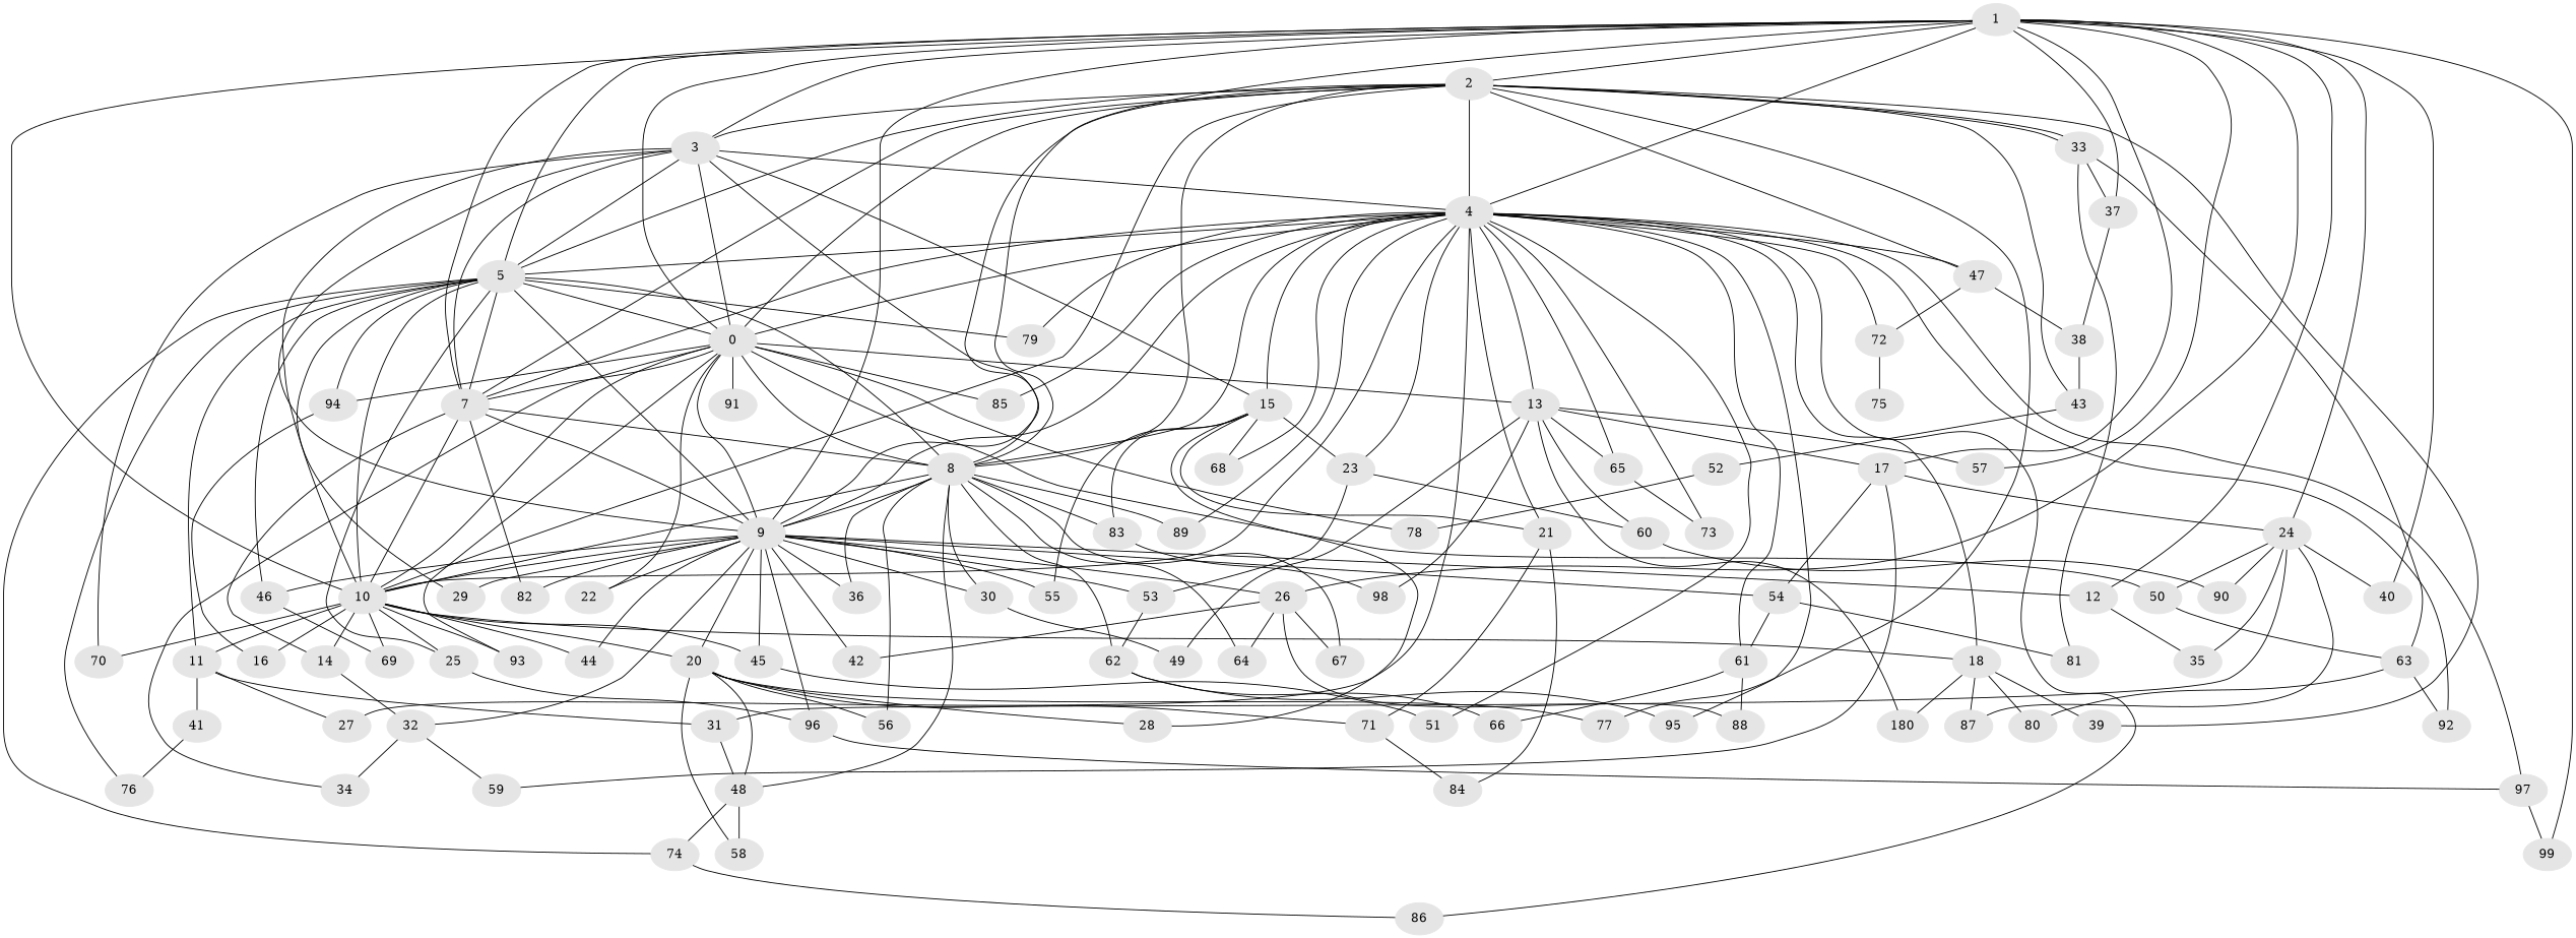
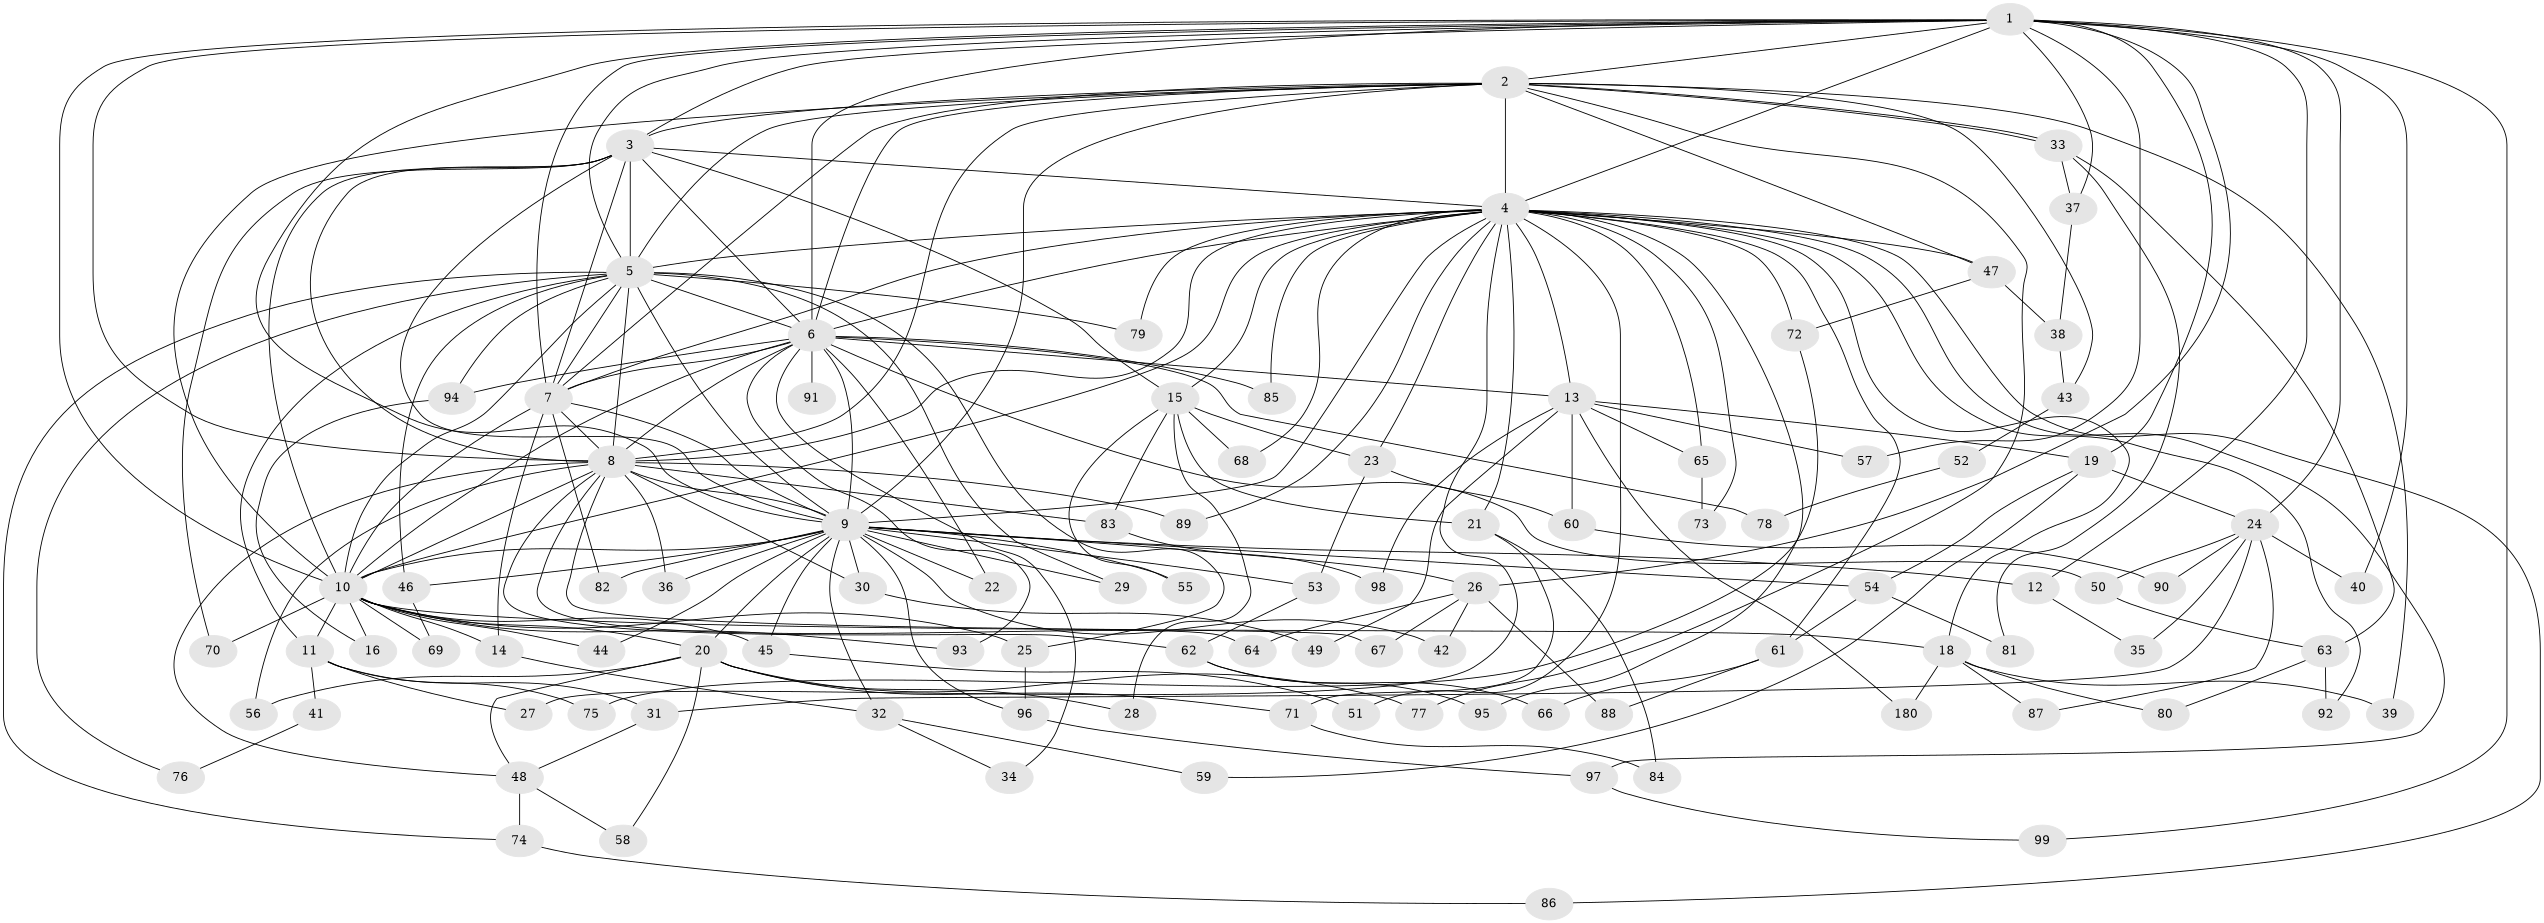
  graph {
    node [color=gray90 style=filled]
    1
    2
    3
    4
    5
-   6 [label=0]
+   6
    7
    8
    9
    10
    12
-   19 [label=17]
+   19
    24
    26
    37
    40
    57
    99
    33
    39
    43
    47
    77
    15
    70
    13
    18
    21
    23
    27
    51
    61
    65
    68
    72
    73
    79
    85
    86
    89
    92
    95
    97
    11
    25
    29
    46
    74
    76
    94
    22
    34
    50
    78
    91
    93
    14
    82
    30
    36
    48
    56
    62
    64
    67
    83
    20
    32
    42
    44
    45
    53
    54
    55
    96
    16
    69
    35
    59
    31
    87
    90
    88
    38
    52
    63
    81
    28
    49
    60
    98
    n92 [label=180]
    80
    71
    84
    66
    75
    41
    58
    1 -- 2
    1 -- 3
    1 -- 4
    1 -- 5
    1 -- 6
    1 -- 7
    1 -- 8
    1 -- 9
    1 -- 10
    1 -- 12
    1 -- 19
    1 -- 24
    1 -- 26
    1 -- 37
    1 -- 40
    1 -- 57
    1 -- 99
    2 -- 3
    2 -- 4
    2 -- 5
    2 -- 6
    2 -- 7
    2 -- 8
    2 -- 9
    2 -- 10
    2 -- 33
    2 -- 33
    2 -- 39
    2 -- 43
    2 -- 47
    2 -- 77
    3 -- 4
    3 -- 5
    3 -- 6
    3 -- 7
    3 -- 8
    3 -- 9
    3 -- 10
    3 -- 15
    3 -- 70
    4 -- 5
    4 -- 6
    4 -- 7
    4 -- 8
    4 -- 9
    4 -- 10
    4 -- 47
    4 -- 15
    4 -- 13
    4 -- 18
    4 -- 21
    4 -- 23
    4 -- 27
    4 -- 51
    4 -- 61
    4 -- 65
    4 -- 68
    4 -- 72
    4 -- 73
    4 -- 79
    4 -- 85
    4 -- 86
    4 -- 89
    4 -- 92
    4 -- 95
    4 -- 97
    5 -- 6
    5 -- 7
    5 -- 8
    5 -- 9
    5 -- 10
    5 -- 79
    5 -- 11
    5 -- 25
    5 -- 29
    5 -- 46
    5 -- 74
    5 -- 76
    5 -- 94
    6 -- 7
    6 -- 8
    6 -- 9
    6 -- 10
    6 -- 13
    6 -- 85
    6 -- 94
    6 -- 22
    6 -- 34
    6 -- 50
    6 -- 78
    6 -- 91
    6 -- 93
    7 -- 8
    7 -- 9
    7 -- 10
    7 -- 14
    7 -- 82
    8 -- 9
    8 -- 10
    8 -- 89
    8 -- 30
    8 -- 36
    8 -- 48
    8 -- 56
    8 -- 62
    8 -- 64
    8 -- 67
    8 -- 83
    9 -- 10
    9 -- 12
    9 -- 26
    9 -- 29
    9 -- 46
    9 -- 22
    9 -- 82
    9 -- 30
    9 -- 36
    9 -- 20
    9 -- 32
    9 -- 42
    9 -- 44
    9 -- 45
    9 -- 53
    9 -- 54
    9 -- 55
    9 -- 96
    10 -- 70
    10 -- 18
    10 -- 11
    10 -- 25
    10 -- 93
    10 -- 14
    10 -- 20
    10 -- 44
    10 -- 45
    10 -- 16
    10 -- 69
    12 -- 35
    19 -- 24
    19 -- 54
    19 -- 59
    24 -- 40
    24 -- 50
    24 -- 35
    24 -- 31
    24 -- 87
    24 -- 90
    26 -- 64
    26 -- 67
    26 -- 42
    26 -- 88
    37 -- 38
    33 -- 37
    33 -- 63
    33 -- 81
    43 -- 52
    47 -- 72
    47 -- 38
    15 -- 21
    15 -- 23
    15 -- 68
    15 -- 83
    15 -- 55
    15 -- 28
    13 -- 19
    13 -- 57
    13 -- 65
    13 -- 49
    13 -- 60
    13 -- 98
    13 -- n92
    18 -- 39
    18 -- 87
    18 -- n92
    18 -- 80
    21 -- 71
    21 -- 84
    23 -- 53
    23 -- 60
    61 -- 88
    61 -- 66
    65 -- 73
    72 -- 75
    97 -- 99
    11 -- 27
    11 -- 31
+   11 -- 75
    11 -- 41
    25 -- 96
    46 -- 69
    74 -- 86
    94 -- 16
    50 -- 63
    14 -- 32
    30 -- 49
    48 -- 74
    48 -- 58
    62 -- 95
    62 -- 66
    83 -- 98
    20 -- 77
    20 -- 48
    20 -- 56
    20 -- 28
    20 -- 71
    20 -- 58
    32 -- 34
    32 -- 59
    45 -- 51
    53 -- 62
    54 -- 61
    54 -- 81
    96 -- 97
    31 -- 48
    38 -- 43
    52 -- 78
    63 -- 92
    63 -- 80
    60 -- 90
    71 -- 84
    41 -- 76
  }
